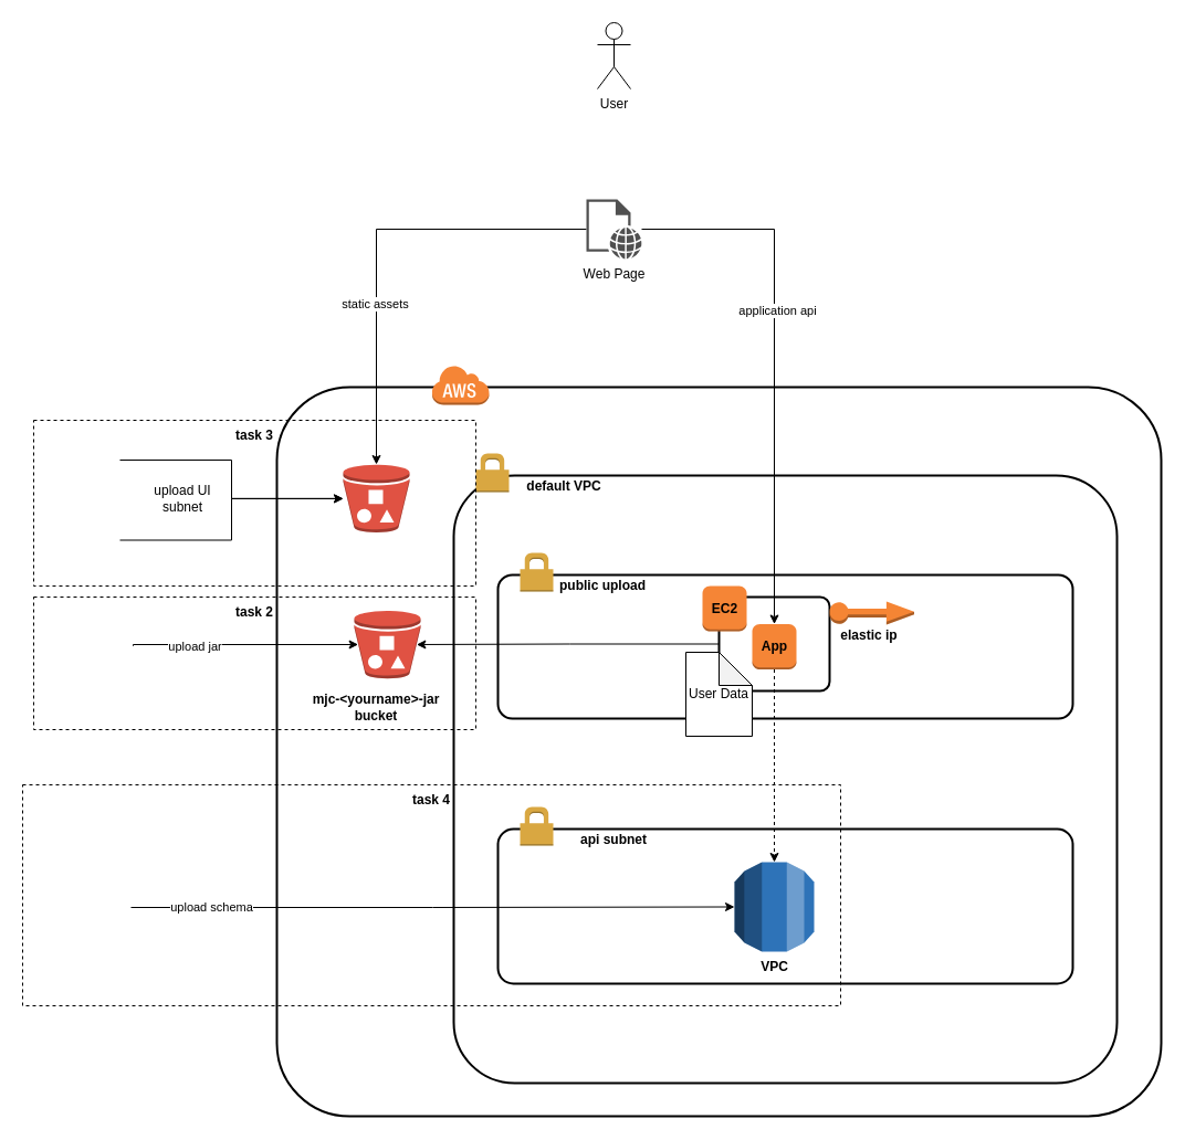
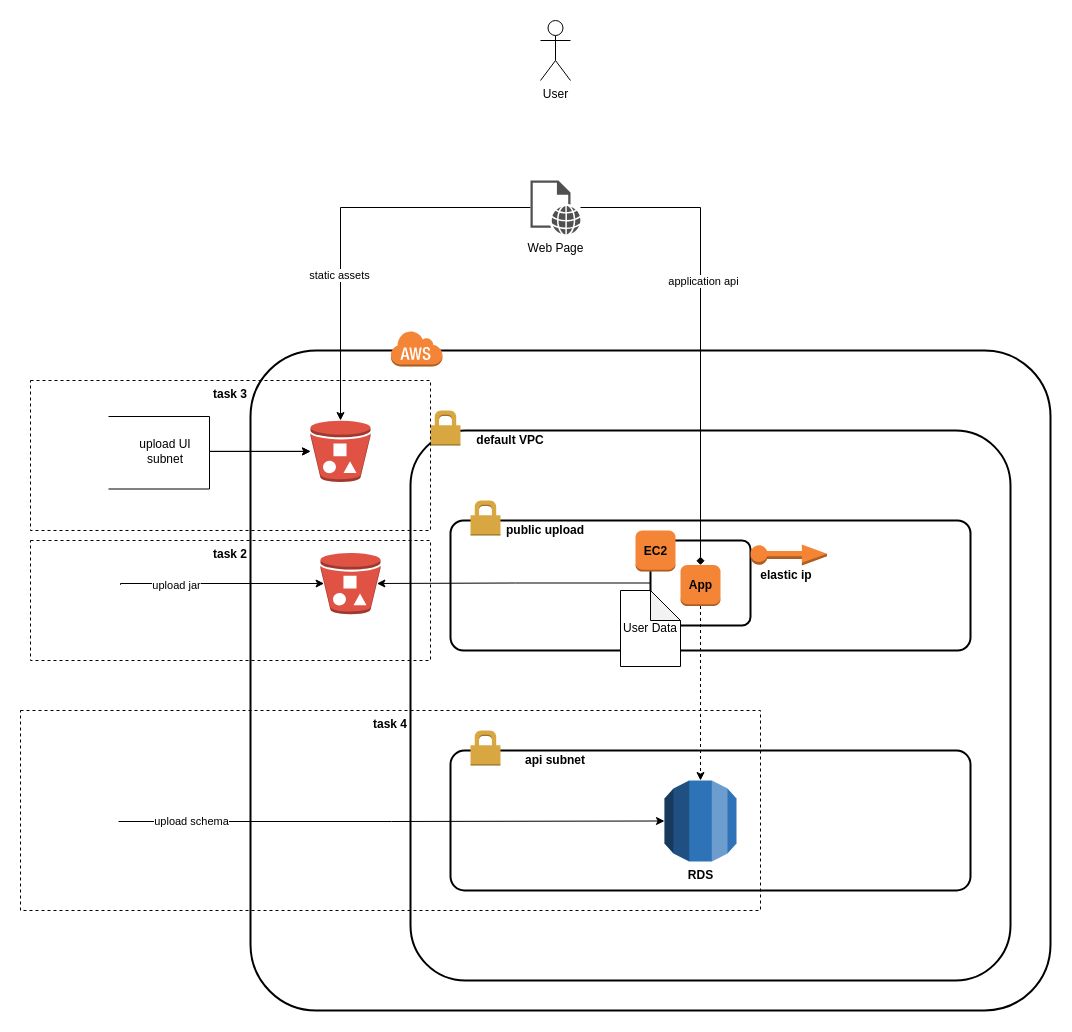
  <mxCell id="0" />
  <mxCell id="1" parent="0" />
  <mxCell id="2" value="" style="rounded=1;arcSize=10;dashed=0;fillColor=none;gradientColor=none;strokeWidth=2;" vertex="1" parent="1"><mxGeometry y="350" width="800" height="660" as="geometry" x="250" /></mxCell>
  <mxCell id="3" value="" style="dashed=0;html=1;shape=mxgraph.aws3.cloud;fillColor=#F58536;gradientColor=none;dashed=0;" vertex="1" parent="1"><mxGeometry x="390" y="330" width="52" height="36" as="geometry" /></mxCell>
  <mxCell id="4" value="" style="rounded=1;arcSize=10;dashed=0;fillColor=none;gradientColor=none;strokeWidth=2;verticalAlign=top;" vertex="1" parent="1"><mxGeometry x="410" y="430" width="600" height="550" as="geometry" /></mxCell>
  <mxCell id="5" value="" style="dashed=0;html=1;shape=mxgraph.aws3.permissions;fillColor=#D9A741;gradientColor=none;dashed=0;" vertex="1" parent="1"><mxGeometry x="430" y="410" width="30" height="35" as="geometry" /></mxCell>
  <mxCell id="6" value="&lt;b&gt;default VPC&lt;/b&gt;" style="text;html=1;strokeColor=none;fillColor=none;align=center;verticalAlign=middle;whiteSpace=wrap;rounded=0;" vertex="1" parent="1"><mxGeometry x="470" y="430" width="80" height="20" as="geometry" /></mxCell>
  <mxCell id="7" value="" style="rounded=1;arcSize=10;dashed=0;fillColor=none;gradientColor=none;strokeWidth=2;" vertex="1" parent="1"><mxGeometry x="450" y="520" width="520" height="130" as="geometry" /></mxCell>
  <mxCell id="8" value="" style="dashed=0;html=1;shape=mxgraph.aws3.permissions;fillColor=#D9A741;gradientColor=none;dashed=0;" vertex="1" parent="1"><mxGeometry x="470" y="500" width="30" height="35" as="geometry" /></mxCell>
  <mxCell id="9" value="&lt;b&gt;public upload&lt;/b&gt;" style="text;html=1;strokeColor=none;fillColor=none;align=center;verticalAlign=middle;whiteSpace=wrap;rounded=0;" vertex="1" parent="1"><mxGeometry x="500" y="520" width="90" height="20" as="geometry" /></mxCell>
  <mxCell id="10" style="edgeStyle=orthogonalEdgeStyle;rounded=0;orthogonalLoop=1;jettySize=auto;html=1;entryX=0.94;entryY=0.5;entryDx=0;entryDy=0;entryPerimeter=0;" edge="1" parent="1" source="11" target="13"><mxGeometry relative="1" as="geometry" /></mxCell>
  <mxCell id="11" value="" style="rounded=1;arcSize=10;dashed=0;fillColor=none;gradientColor=none;strokeWidth=2;" vertex="1" parent="1"><mxGeometry x="650" y="540" width="100" height="85" as="geometry" /></mxCell>
  <mxCell id="12" value="&lt;b&gt;EC2&lt;/b&gt;" style="dashed=0;html=1;shape=mxgraph.aws3.instance;fillColor=#F58536;gradientColor=none;dashed=0;" vertex="1" parent="1"><mxGeometry x="635" y="530" width="40" height="41" as="geometry" /></mxCell>
  <mxCell id="13" value="" style="outlineConnect=0;dashed=0;verticalLabelPosition=bottom;verticalAlign=top;align=center;html=1;shape=mxgraph.aws3.bucket_with_objects;fillColor=#E05243;gradientColor=none;" vertex="1" parent="1"><mxGeometry x="320" y="552.25" width="60" height="61.5" as="geometry" /></mxCell>
  <mxCell id="14" style="edgeStyle=orthogonalEdgeStyle;rounded=0;orthogonalLoop=1;jettySize=auto;html=1;entryX=0.06;entryY=0.5;entryDx=0;entryDy=0;entryPerimeter=0;" edge="1" parent="1" target="13"><mxGeometry relative="1" as="geometry"><mxPoint x="120" y="584.25" as="sourcePoint" /><Array as="points"><mxPoint x="120" y="583" /></Array></mxGeometry></mxCell>
  <mxCell id="15" value="upload jar" style="edgeLabel;html=1;align=center;verticalAlign=middle;resizable=0;points=[];" vertex="1" connectable="0" parent="14"><mxGeometry x="-0.441" y="-1" relative="1" as="geometry"><mxPoint as="offset" /></mxGeometry></mxCell>
  <mxCell id="16" value="" style="shape=image;html=1;verticalAlign=top;verticalLabelPosition=bottom;labelBackgroundColor=#ffffff;imageAspect=0;aspect=fixed;image=https://cdn3.iconfinder.com/data/icons/dompicon-glyph-file-format-2/256/file-jar-format-type-128.png" vertex="1" parent="1"><mxGeometry x="40" y="541" width="78" height="78" as="geometry" /></mxCell>
- <mxCell id="17" value="&lt;b&gt;mjc-&amp;lt;yourname&amp;gt;-jar bucket&lt;/b&gt;" style="text;html=1;strokeColor=none;fillColor=none;align=center;verticalAlign=middle;whiteSpace=wrap;rounded=0;" vertex="1" parent="1"><mxGeometry x="280" y="630" width="120" height="20" as="geometry" /></mxCell>
  <mxCell id="18" style="edgeStyle=orthogonalEdgeStyle;rounded=0;orthogonalLoop=1;jettySize=auto;html=1;dashed=1;" edge="1" parent="1" source="19" target="23"><mxGeometry relative="1" as="geometry" /></mxCell>
  <mxCell id="19" value="&lt;b&gt;App&lt;/b&gt;" style="dashed=0;html=1;shape=mxgraph.aws3.instance;fillColor=#F58536;gradientColor=none;dashed=0;" vertex="1" parent="1"><mxGeometry x="680" y="564.5" width="40" height="41" as="geometry" /></mxCell>
  <mxCell id="20" value="User Data" style="shape=note;whiteSpace=wrap;html=1;backgroundOutline=1;darkOpacity=0.05;" vertex="1" parent="1"><mxGeometry x="620" y="590" width="60" height="76" as="geometry" /></mxCell>
  <mxCell id="21" value="" style="rounded=1;arcSize=10;dashed=0;fillColor=none;gradientColor=none;strokeWidth=2;" vertex="1" parent="1"><mxGeometry x="450" y="750" width="520" height="140" as="geometry" /></mxCell>
  <mxCell id="22" value="" style="dashed=0;html=1;shape=mxgraph.aws3.permissions;fillColor=#D9A741;gradientColor=none;dashed=0;" vertex="1" parent="1"><mxGeometry x="470" y="730" width="30" height="35" as="geometry" /></mxCell>
- <mxCell id="23" value="&lt;b&gt;VPC&lt;/b&gt;" style="outlineConnect=0;dashed=0;verticalLabelPosition=bottom;verticalAlign=top;align=center;html=1;shape=mxgraph.aws3.rds;fillColor=#2E73B8;gradientColor=none;" vertex="1" parent="1"><mxGeometry x="664" y="780" width="72" height="81" as="geometry" /></mxCell>
+ <mxCell id="23" value="&lt;b&gt;RDS&lt;/b&gt;" style="outlineConnect=0;dashed=0;verticalLabelPosition=bottom;verticalAlign=top;align=center;html=1;shape=mxgraph.aws3.rds;fillColor=#2E73B8;gradientColor=none;" vertex="1" parent="1"><mxGeometry x="664" y="780" width="72" height="81" as="geometry" /></mxCell>
  <mxCell id="24" value="" style="outlineConnect=0;dashed=0;verticalLabelPosition=bottom;verticalAlign=top;align=center;html=1;shape=mxgraph.aws3.bucket_with_objects;fillColor=#E05243;gradientColor=none;" vertex="1" parent="1"><mxGeometry x="310" y="420" width="60" height="61.5" as="geometry" /></mxCell>
  <mxCell id="25" style="edgeStyle=orthogonalEdgeStyle;rounded=0;orthogonalLoop=1;jettySize=auto;html=1;" edge="1" parent="1" source="26" target="24"><mxGeometry relative="1" as="geometry"><Array as="points"><mxPoint x="209" y="416" /><mxPoint x="209" y="451" /></Array></mxGeometry></mxCell>
  <mxCell id="26" value="" style="shape=image;html=1;verticalAlign=top;verticalLabelPosition=bottom;labelBackgroundColor=#ffffff;imageAspect=0;aspect=fixed;image=https://cdn4.iconfinder.com/data/icons/file-names-24/512/1-128.png" vertex="1" parent="1"><mxGeometry x="50" y="387" width="58" height="58" as="geometry" /></mxCell>
  <mxCell id="27" style="edgeStyle=orthogonalEdgeStyle;rounded=0;orthogonalLoop=1;jettySize=auto;html=1;" edge="1" parent="1" source="28" target="24"><mxGeometry relative="1" as="geometry" /></mxCell>
  <mxCell id="28" value="" style="shape=image;html=1;verticalAlign=top;verticalLabelPosition=bottom;labelBackgroundColor=#ffffff;imageAspect=0;aspect=fixed;image=https://cdn4.iconfinder.com/data/icons/file-names-24/512/38-128.png" vertex="1" parent="1"><mxGeometry x="45" y="457" width="63" height="63" as="geometry" /></mxCell>
  <mxCell id="29" value="" style="outlineConnect=0;dashed=0;verticalLabelPosition=bottom;verticalAlign=top;align=center;html=1;shape=mxgraph.aws3.elastic_ip;fillColor=#F58534;gradientColor=none;" vertex="1" parent="1"><mxGeometry x="750" y="544" width="76.5" height="21" as="geometry" /></mxCell>
  <mxCell id="30" value="&lt;b&gt;elastic ip&lt;/b&gt;" style="text;html=1;strokeColor=none;fillColor=none;align=center;verticalAlign=middle;whiteSpace=wrap;rounded=0;" vertex="1" parent="1"><mxGeometry x="750" y="564.5" width="72" height="20" as="geometry" /></mxCell>
- <mxCell id="31" style="edgeStyle=orthogonalEdgeStyle;rounded=0;orthogonalLoop=1;jettySize=auto;html=1;" edge="1" parent="1" source="35" target="19"><mxGeometry relative="1" as="geometry" /></mxCell>
+ <mxCell id="31" style="edgeStyle=orthogonalEdgeStyle;rounded=0;orthogonalLoop=1;jettySize=auto;html=1;endArrow=diamond;" edge="1" parent="1" source="35" target="19"><mxGeometry relative="1" as="geometry" /></mxCell>
  <mxCell id="32" value="application api" style="edgeLabel;html=1;align=center;verticalAlign=middle;resizable=0;points=[];" vertex="1" connectable="0" parent="31"><mxGeometry x="-0.497" y="-73" relative="1" as="geometry"><mxPoint x="75" y="73" as="offset" /></mxGeometry></mxCell>
  <mxCell id="33" style="edgeStyle=orthogonalEdgeStyle;rounded=0;orthogonalLoop=1;jettySize=auto;html=1;entryX=0.5;entryY=0;entryDx=0;entryDy=0;entryPerimeter=0;" edge="1" parent="1" source="35" target="24"><mxGeometry relative="1" as="geometry" /></mxCell>
  <mxCell id="34" value="static assets" style="edgeLabel;html=1;align=center;verticalAlign=middle;resizable=0;points=[];" vertex="1" connectable="0" parent="33"><mxGeometry x="-0.057" y="67" relative="1" as="geometry"><mxPoint x="-69" y="67" as="offset" /></mxGeometry></mxCell>
  <mxCell id="35" value="Web Page" style="pointerEvents=1;shadow=0;dashed=0;html=1;strokeColor=none;fillColor=#505050;labelPosition=center;verticalLabelPosition=bottom;verticalAlign=top;outlineConnect=0;align=center;shape=mxgraph.office.concepts.web_page;" vertex="1" parent="1"><mxGeometry x="530" y="180" width="50" height="54" as="geometry" /></mxCell>
  <mxCell id="36" value="User" style="shape=umlActor;verticalLabelPosition=bottom;labelBackgroundColor=#ffffff;verticalAlign=top;html=1;outlineConnect=0;" vertex="1" parent="1"><mxGeometry x="540" y="20" width="30" height="60" as="geometry" /></mxCell>
  <mxCell id="37" style="edgeStyle=orthogonalEdgeStyle;rounded=0;orthogonalLoop=1;jettySize=auto;html=1;entryX=0;entryY=0.5;entryDx=0;entryDy=0;entryPerimeter=0;" edge="1" parent="1" source="39" target="23"><mxGeometry relative="1" as="geometry" /></mxCell>
  <mxCell id="38" value="upload schema" style="edgeLabel;html=1;align=center;verticalAlign=middle;resizable=0;points=[];" vertex="1" connectable="0" parent="37"><mxGeometry x="-0.843" relative="1" as="geometry"><mxPoint x="29" y="-1" as="offset" /></mxGeometry></mxCell>
  <mxCell id="39" value="" style="shape=image;html=1;verticalAlign=top;verticalLabelPosition=bottom;labelBackgroundColor=#ffffff;imageAspect=0;aspect=fixed;image=https://cdn3.iconfinder.com/data/icons/dompicon-glyph-file-format-2/256/file-sql-format-type-128.png" vertex="1" parent="1"><mxGeometry x="40" y="782" width="78" height="78" as="geometry" /></mxCell>
  <mxCell id="40" value="&lt;b&gt;api subnet&lt;/b&gt;" style="text;html=1;strokeColor=none;fillColor=none;align=center;verticalAlign=middle;whiteSpace=wrap;rounded=0;" vertex="1" parent="1"><mxGeometry x="510" y="750" width="90" height="20" as="geometry" /></mxCell>
  <mxCell id="41" value="upload UI subnet" style="text;html=1;strokeColor=none;fillColor=none;align=center;verticalAlign=middle;whiteSpace=wrap;rounded=0;" vertex="1" parent="1"><mxGeometry x="130" y="441" width="70" height="20" as="geometry" /></mxCell>
  <mxCell id="42" value="&lt;b&gt;task 2&lt;/b&gt;" style="rounded=0;whiteSpace=wrap;html=1;fillColor=none;dashed=1;horizontal=1;verticalAlign=top;" vertex="1" parent="1"><mxGeometry x="30" y="540" width="400" height="120" as="geometry" /></mxCell>
  <mxCell id="43" value="&lt;b&gt;task 3&lt;/b&gt;" style="rounded=0;whiteSpace=wrap;html=1;fillColor=none;dashed=1;horizontal=1;verticalAlign=top;" vertex="1" parent="1"><mxGeometry x="30" y="380" width="400" height="150" as="geometry" /></mxCell>
  <mxCell id="44" value="&lt;b&gt;task 4&lt;/b&gt;" style="rounded=0;whiteSpace=wrap;html=1;fillColor=none;dashed=1;horizontal=1;verticalAlign=top;" vertex="1" parent="1"><mxGeometry x="20" y="710" width="740" height="200" as="geometry" /></mxCell>
